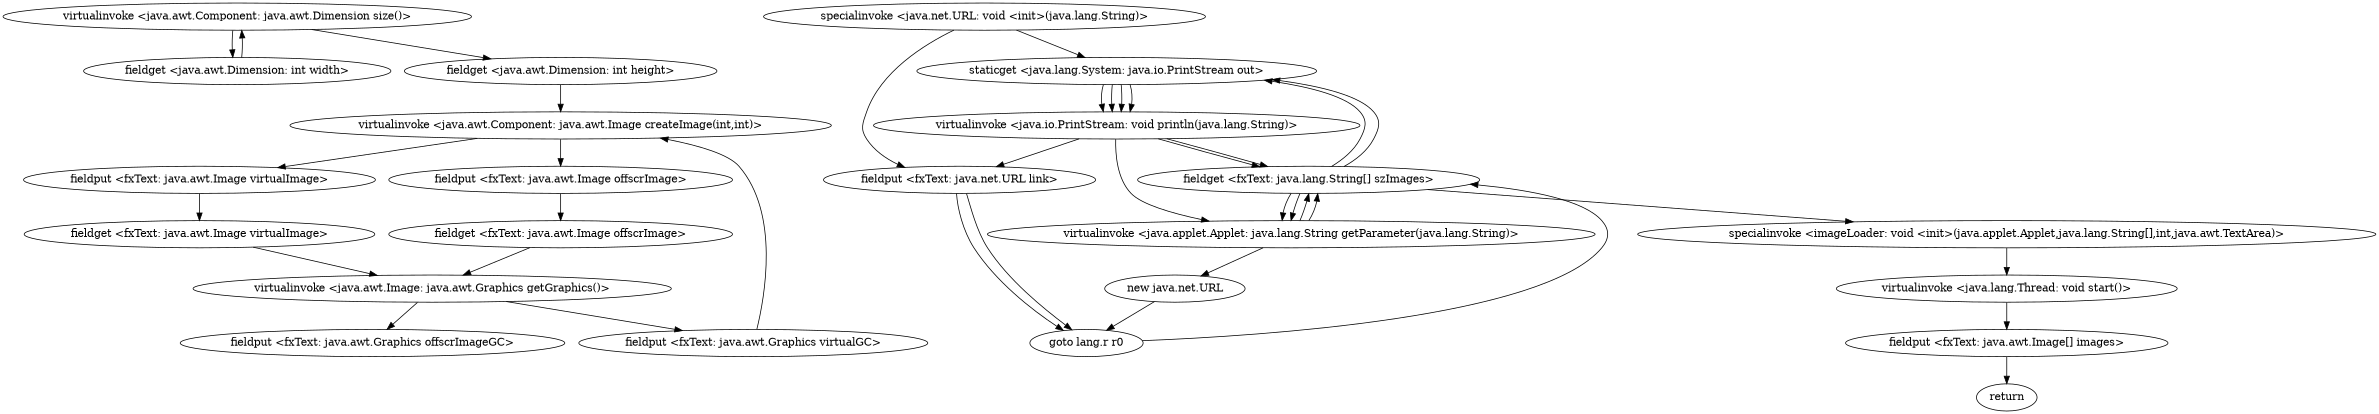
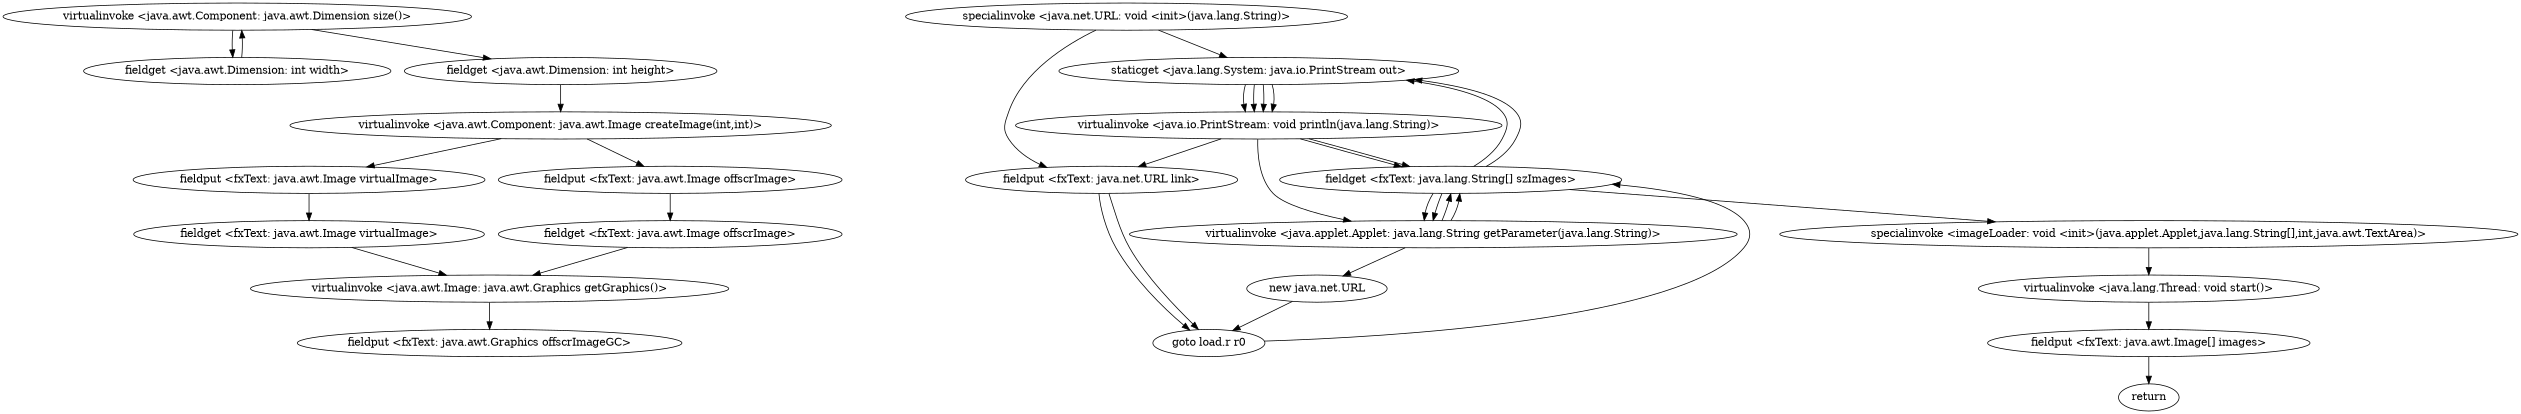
  digraph {
    "virtualinvoke <java.awt.Component: java.awt.Dimension size()>"
    "fieldget <java.awt.Dimension: int width>"
    "fieldget <java.awt.Dimension: int height>"
    "virtualinvoke <java.awt.Component: java.awt.Image createImage(int,int)>"
    "fieldput <fxText: java.awt.Image virtualImage>"
    "fieldput <fxText: java.awt.Image offscrImage>"
    "fieldget <fxText: java.awt.Image virtualImage>"
    "fieldget <fxText: java.awt.Image offscrImage>"
    "virtualinvoke <java.awt.Image: java.awt.Graphics getGraphics()>"
-   "fieldput <fxText: java.awt.Graphics virtualGC>"
    "fieldput <fxText: java.awt.Graphics offscrImageGC>"
    "staticget <java.lang.System: java.io.PrintStream out>"
    "virtualinvoke <java.io.PrintStream: void println(java.lang.String)>"
    "fieldget <fxText: java.lang.String[] szImages>"
    "virtualinvoke <java.applet.Applet: java.lang.String getParameter(java.lang.String)>"
    "fieldput <fxText: java.net.URL link>"
    "specialinvoke <imageLoader: void <init>(java.applet.Applet,java.lang.String[],int,java.awt.TextArea)>"
    "new java.net.URL"
-   "goto load.r r0" [label="goto lang.r r0"]
+   "goto load.r r0"
    "virtualinvoke <java.lang.Thread: void start()>"
    "specialinvoke <java.net.URL: void <init>(java.lang.String)>"
    "fieldput <fxText: java.awt.Image[] images>"
    return
    "virtualinvoke <java.awt.Component: java.awt.Dimension size()>" -> "fieldget <java.awt.Dimension: int width>"
    "virtualinvoke <java.awt.Component: java.awt.Dimension size()>" -> "fieldget <java.awt.Dimension: int height>"
    "fieldget <java.awt.Dimension: int width>" -> "virtualinvoke <java.awt.Component: java.awt.Dimension size()>"
    "fieldget <java.awt.Dimension: int height>" -> "virtualinvoke <java.awt.Component: java.awt.Image createImage(int,int)>"
    "virtualinvoke <java.awt.Component: java.awt.Image createImage(int,int)>" -> "fieldput <fxText: java.awt.Image virtualImage>"
    "virtualinvoke <java.awt.Component: java.awt.Image createImage(int,int)>" -> "fieldput <fxText: java.awt.Image offscrImage>"
    "fieldput <fxText: java.awt.Image virtualImage>" -> "fieldget <fxText: java.awt.Image virtualImage>"
    "fieldput <fxText: java.awt.Image offscrImage>" -> "fieldget <fxText: java.awt.Image offscrImage>"
    "fieldget <fxText: java.awt.Image virtualImage>" -> "virtualinvoke <java.awt.Image: java.awt.Graphics getGraphics()>"
    "fieldget <fxText: java.awt.Image offscrImage>" -> "virtualinvoke <java.awt.Image: java.awt.Graphics getGraphics()>"
-   "virtualinvoke <java.awt.Image: java.awt.Graphics getGraphics()>" -> "fieldput <fxText: java.awt.Graphics virtualGC>"
    "virtualinvoke <java.awt.Image: java.awt.Graphics getGraphics()>" -> "fieldput <fxText: java.awt.Graphics offscrImageGC>"
-   "fieldput <fxText: java.awt.Graphics virtualGC>" -> "virtualinvoke <java.awt.Component: java.awt.Image createImage(int,int)>"
    "staticget <java.lang.System: java.io.PrintStream out>" -> "virtualinvoke <java.io.PrintStream: void println(java.lang.String)>"
    "staticget <java.lang.System: java.io.PrintStream out>" -> "virtualinvoke <java.io.PrintStream: void println(java.lang.String)>"
    "staticget <java.lang.System: java.io.PrintStream out>" -> "virtualinvoke <java.io.PrintStream: void println(java.lang.String)>"
    "staticget <java.lang.System: java.io.PrintStream out>" -> "virtualinvoke <java.io.PrintStream: void println(java.lang.String)>"
    "virtualinvoke <java.io.PrintStream: void println(java.lang.String)>" -> "fieldget <fxText: java.lang.String[] szImages>"
    "virtualinvoke <java.io.PrintStream: void println(java.lang.String)>" -> "fieldget <fxText: java.lang.String[] szImages>"
    "virtualinvoke <java.io.PrintStream: void println(java.lang.String)>" -> "virtualinvoke <java.applet.Applet: java.lang.String getParameter(java.lang.String)>"
    "virtualinvoke <java.io.PrintStream: void println(java.lang.String)>" -> "fieldput <fxText: java.net.URL link>"
    "fieldget <fxText: java.lang.String[] szImages>" -> "staticget <java.lang.System: java.io.PrintStream out>"
    "fieldget <fxText: java.lang.String[] szImages>" -> "staticget <java.lang.System: java.io.PrintStream out>"
    "fieldget <fxText: java.lang.String[] szImages>" -> "virtualinvoke <java.applet.Applet: java.lang.String getParameter(java.lang.String)>"
    "fieldget <fxText: java.lang.String[] szImages>" -> "virtualinvoke <java.applet.Applet: java.lang.String getParameter(java.lang.String)>"
    "fieldget <fxText: java.lang.String[] szImages>" -> "specialinvoke <imageLoader: void <init>(java.applet.Applet,java.lang.String[],int,java.awt.TextArea)>"
    "virtualinvoke <java.applet.Applet: java.lang.String getParameter(java.lang.String)>" -> "fieldget <fxText: java.lang.String[] szImages>"
    "virtualinvoke <java.applet.Applet: java.lang.String getParameter(java.lang.String)>" -> "fieldget <fxText: java.lang.String[] szImages>"
    "virtualinvoke <java.applet.Applet: java.lang.String getParameter(java.lang.String)>" -> "new java.net.URL"
    "fieldput <fxText: java.net.URL link>" -> "goto load.r r0"
    "fieldput <fxText: java.net.URL link>" -> "goto load.r r0"
    "specialinvoke <imageLoader: void <init>(java.applet.Applet,java.lang.String[],int,java.awt.TextArea)>" -> "virtualinvoke <java.lang.Thread: void start()>"
    "new java.net.URL" -> "goto load.r r0"
    "goto load.r r0" -> "fieldget <fxText: java.lang.String[] szImages>"
    "virtualinvoke <java.lang.Thread: void start()>" -> "fieldput <fxText: java.awt.Image[] images>"
    "specialinvoke <java.net.URL: void <init>(java.lang.String)>" -> "staticget <java.lang.System: java.io.PrintStream out>"
    "specialinvoke <java.net.URL: void <init>(java.lang.String)>" -> "fieldput <fxText: java.net.URL link>"
    "fieldput <fxText: java.awt.Image[] images>" -> return
  }
